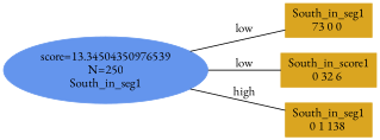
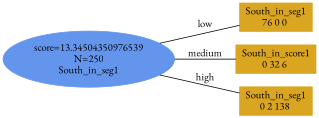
  digraph {
    fontname="EB Garamond"
    rankdir=LR
    node [color=goldenrod fontname="EB Garamond" shape=box style=filled]
    edge [dir=none fontname="EB Garamond"]
    n1 [color=cornflowerblue label="score=13.34504350976539\nN=250\nSouth_in_seg1" shape=ellipse]
-   n2 [label="South_in_seg1\n73 0 0 "]
+   n2 [label="South_in_seg1\n76 0 0 "]
    n3 [label="South_in_score1\n0 32 6 "]
-   n4 [label="South_in_seg1\n0 1 138 "]
+   n4 [label="South_in_seg1\n0 2 138 "]
    subgraph sub_1 {
      rank=same
      n1
    }
    subgraph sub_2 {
      rank=same
      n2
    }
    subgraph sub_3 {
      rank=same
      n3
    }
    subgraph sub_4 {
      rank=same
      n4
    }
    n1 -> n2 [label=low]
-   n1 -> n3 [label=low]
+   n1 -> n3 [label=medium]
    n1 -> n4 [label=high]
  }
